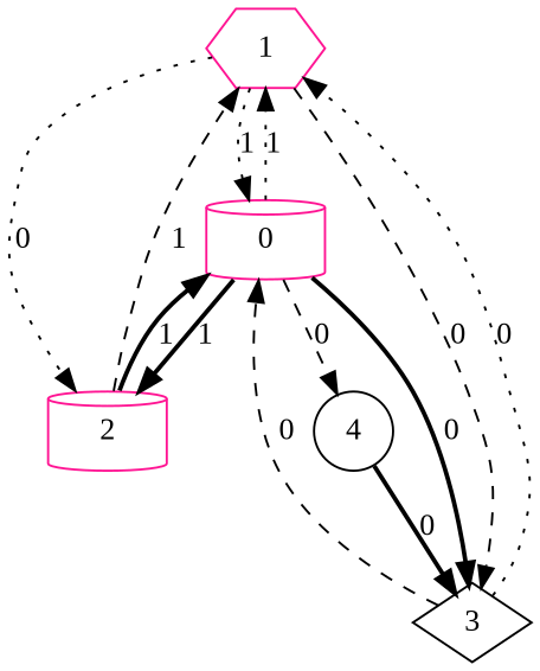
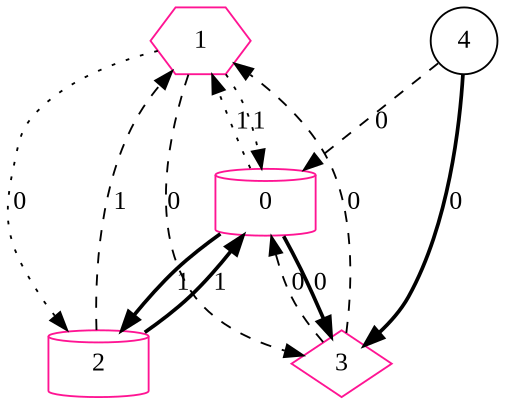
  digraph {
    fontname="Liberation Serif"
    node [color=deeppink fontname="Liberation Serif" shape=cylinder]
    edge [fontname="Liberation Serif" style=dotted]
    1 [shape=hexagon]
    0
    2
-   3 [color=black shape=diamond]
+   3 [shape=diamond]
    4 [color=black shape=circle]
    1 -> 0 [label=1]
    1 -> 2 [label=0]
    1 -> 3 [label=0 style=dashed]
    0 -> 1 [label=1]
    0 -> 2 [label=1 style=bold]
    0 -> 3 [label=0 style=bold]
-   0 -> 4 [label=0 style=dashed]
+   4 -> 0 [label=0 style=dashed]
    2 -> 1 [label=1 style=dashed]
    2 -> 0 [label=1 style=bold]
-   3 -> 1 [label=0]
+   3 -> 1 [label=0 style=dashed]
    3 -> 0 [label=0 style=dashed]
    4 -> 3 [label=0 style=bold]
  }
